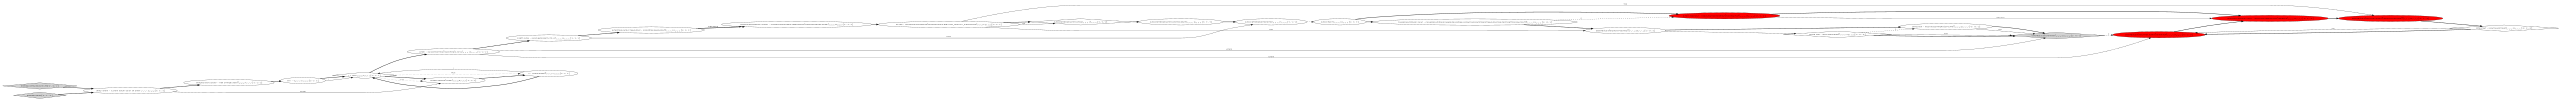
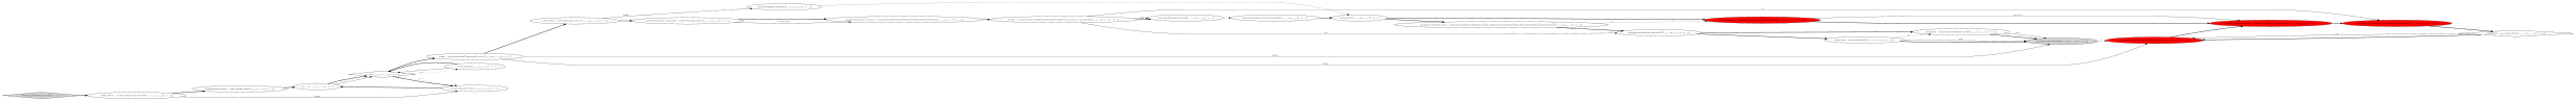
  digraph {
    fontname="Comic Neue"
    rankdir=LR
    node [fillcolor=white fontname="Comic Neue" shape=ellipse style=filled]
    edge [fontname="Comic Neue" style=bold]
    n1 [label="StringBuilder builder = new StringBuilder()@@@4@@@['1', '1', '1']"]
    n2 [label="int i = 0@@@5@@@['1', '1', '1']"]
    n3 [label="i < 4096@@@6@@@['1', '1', '1']" shape=diamond]
    n4 [label="ByteString.Output rawOutput = ByteString.newOutput()@@@12@@@['1', '1', '1']"]
    n5 [label="CodedOutputStream output = CodedOutputStream.newInstance(rawOutput,bytes.length)@@@13@@@['1', '1', '1']"]
    n6 [label="int tag = WireFormat.makeTag(1,WireFormat.WIRETYPE_LENGTH_DELIMITED)@@@14@@@['1', '1', '1']"]
    n7 [label="output.writeRawVarint32(bytes.length)@@@16@@@['1', '1', '1']"]
    n8 [label="output.writeRawBytes(bytes)@@@17@@@['1', '1', '1']"]
    n9 [label="output.flush()@@@18@@@['1', '1', '1']"]
    n10 [label="assertEquals(tag,input.readTag())@@@20@@@['1', '0', '1']"]
-   n11 [label="String text = input.readString()@@@21@@@['1', '0', '0']" shape=diamond]
+   n11 [label="String text = input.readString()@@@21@@@['1', '0', '0']"]
    n12 [label="String text = input.readStringRequireUtf8()@@@21@@@['0', '0', '1']"]
-   n13 [fillcolor=lightgray label="assertEquals(lorem,text)@@@22@@@['1', '0', '1']" shape=diamond]
+   n13 [fillcolor=lightgray label="assertEquals(lorem,text)@@@22@@@['1', '0', '1']"]
    n14 [label="CodedInputStream input = CodedInputStream.newInstance(new ByteArrayInputStream(rawOutput.toByteString().toByteArray()))@@@19@@@['1', '0', '1']"]
    n15 [fillcolor=red label="byte(( rawInput = rawOutput.toByteString().toByteArray()@@@19@@@['0', '1', '0']"]
    n16 [fillcolor=red label="CodedInputStream input = inputType.newDecoder(rawInput)@@@21@@@['0', '1', '0']"]
    n17 [fillcolor=red label="assertEquals(inputType.name(),lorem,text)@@@24@@@['0', '1', '0']"]
    n18 [label="builder.append(lorem)@@@8@@@['1', '1', '1']"]
    n19 [label="i += lorem.length()@@@7@@@['1', '1', '1']"]
    n20 [label="lorem = builder.toString().substring(0,4096)@@@10@@@['1', '1', '1']"]
    n21 [label="byte(( bytes = lorem.getBytes(\"UTF-8\")@@@11@@@['1', '1', '1']"]
    n22 [label="String lorem = \"Lorem ipsum dolor sit amet \"@@@3@@@['1', '1', '1']"]
    n23 [fillcolor=red label="assertEquals(inputType.name(),tag,input.readTag())@@@22@@@['0', '1', '0']"]
    n24 [label="String text = input.readString()@@@23@@@['0', '1', '0']" shape=diamond]
    n25 [fillcolor=lightgray label="testReadStringRequireUtf8['0', '0', '1']" shape=diamond]
-   n26 [fillcolor=lightgray label="testReadString['0', '1', '0']" shape=diamond]
-   n27 [label="output.writeRawVarint32(tag)@@@15@@@['1', '1', '1']" shape=diamond]
+   n27 [label="output.writeRawVarint32(tag)@@@15@@@['1', '1', '1']"]
    n1 -> n2
    n2 -> n3 [label=i style=solid]
    n2 -> n3
    n3 -> n18 [label=true style=dotted]
    n3 -> n18
    n3 -> n19 [label=true style=dotted]
    n3 -> n20
    n4 -> n5
    n4 -> n5 [label=rawOutput style=solid]
    n5 -> n6
    n6 -> n10 [label=tag style=solid]
    n6 -> n23 [label=tag style=solid]
    n6 -> n27 [label=tag style=solid]
    n6 -> n27
-   n7 -> n8
+   n7 -> n9
    n8 -> n9 [style=dashed]
    n9 -> n14
    n9 -> n15
-   n10 -> n11 [style=solid]
+   n10 -> n11
    n10 -> n12
    n11 -> n12 [label=0 style=dashed]
    n11 -> n13 [label=text style=solid]
    n11 -> n13
    n12 -> n13
    n12 -> n13 [label=text style=solid]
    n13 -> n17 [label=0 style=dashed]
    n14 -> n10
    n14 -> n15 [label=0 style=dashed]
    n15 -> n16
    n15 -> n16 [label=rawInput style=solid]
    n16 -> n23
    n17 -> n16
-   n18 -> n19
+   n18 -> n2
    n19 -> n3
    n19 -> n3 [label=i style=solid]
    n20 -> n13 [label=lorem style=solid]
    n20 -> n17 [label=lorem style=solid]
    n20 -> n21
    n21 -> n4
    n21 -> n8 [label=bytes style=solid]
    n22 -> n1
    n22 -> n18 [label=lorem style=solid]
    n23 -> n24
    n24 -> n17 [label=text style=solid]
    n24 -> n17
    n25 -> n22
-   n26 -> n22
-   n27 -> n7
+   n27 -> n7 [style=dashed]
  }
